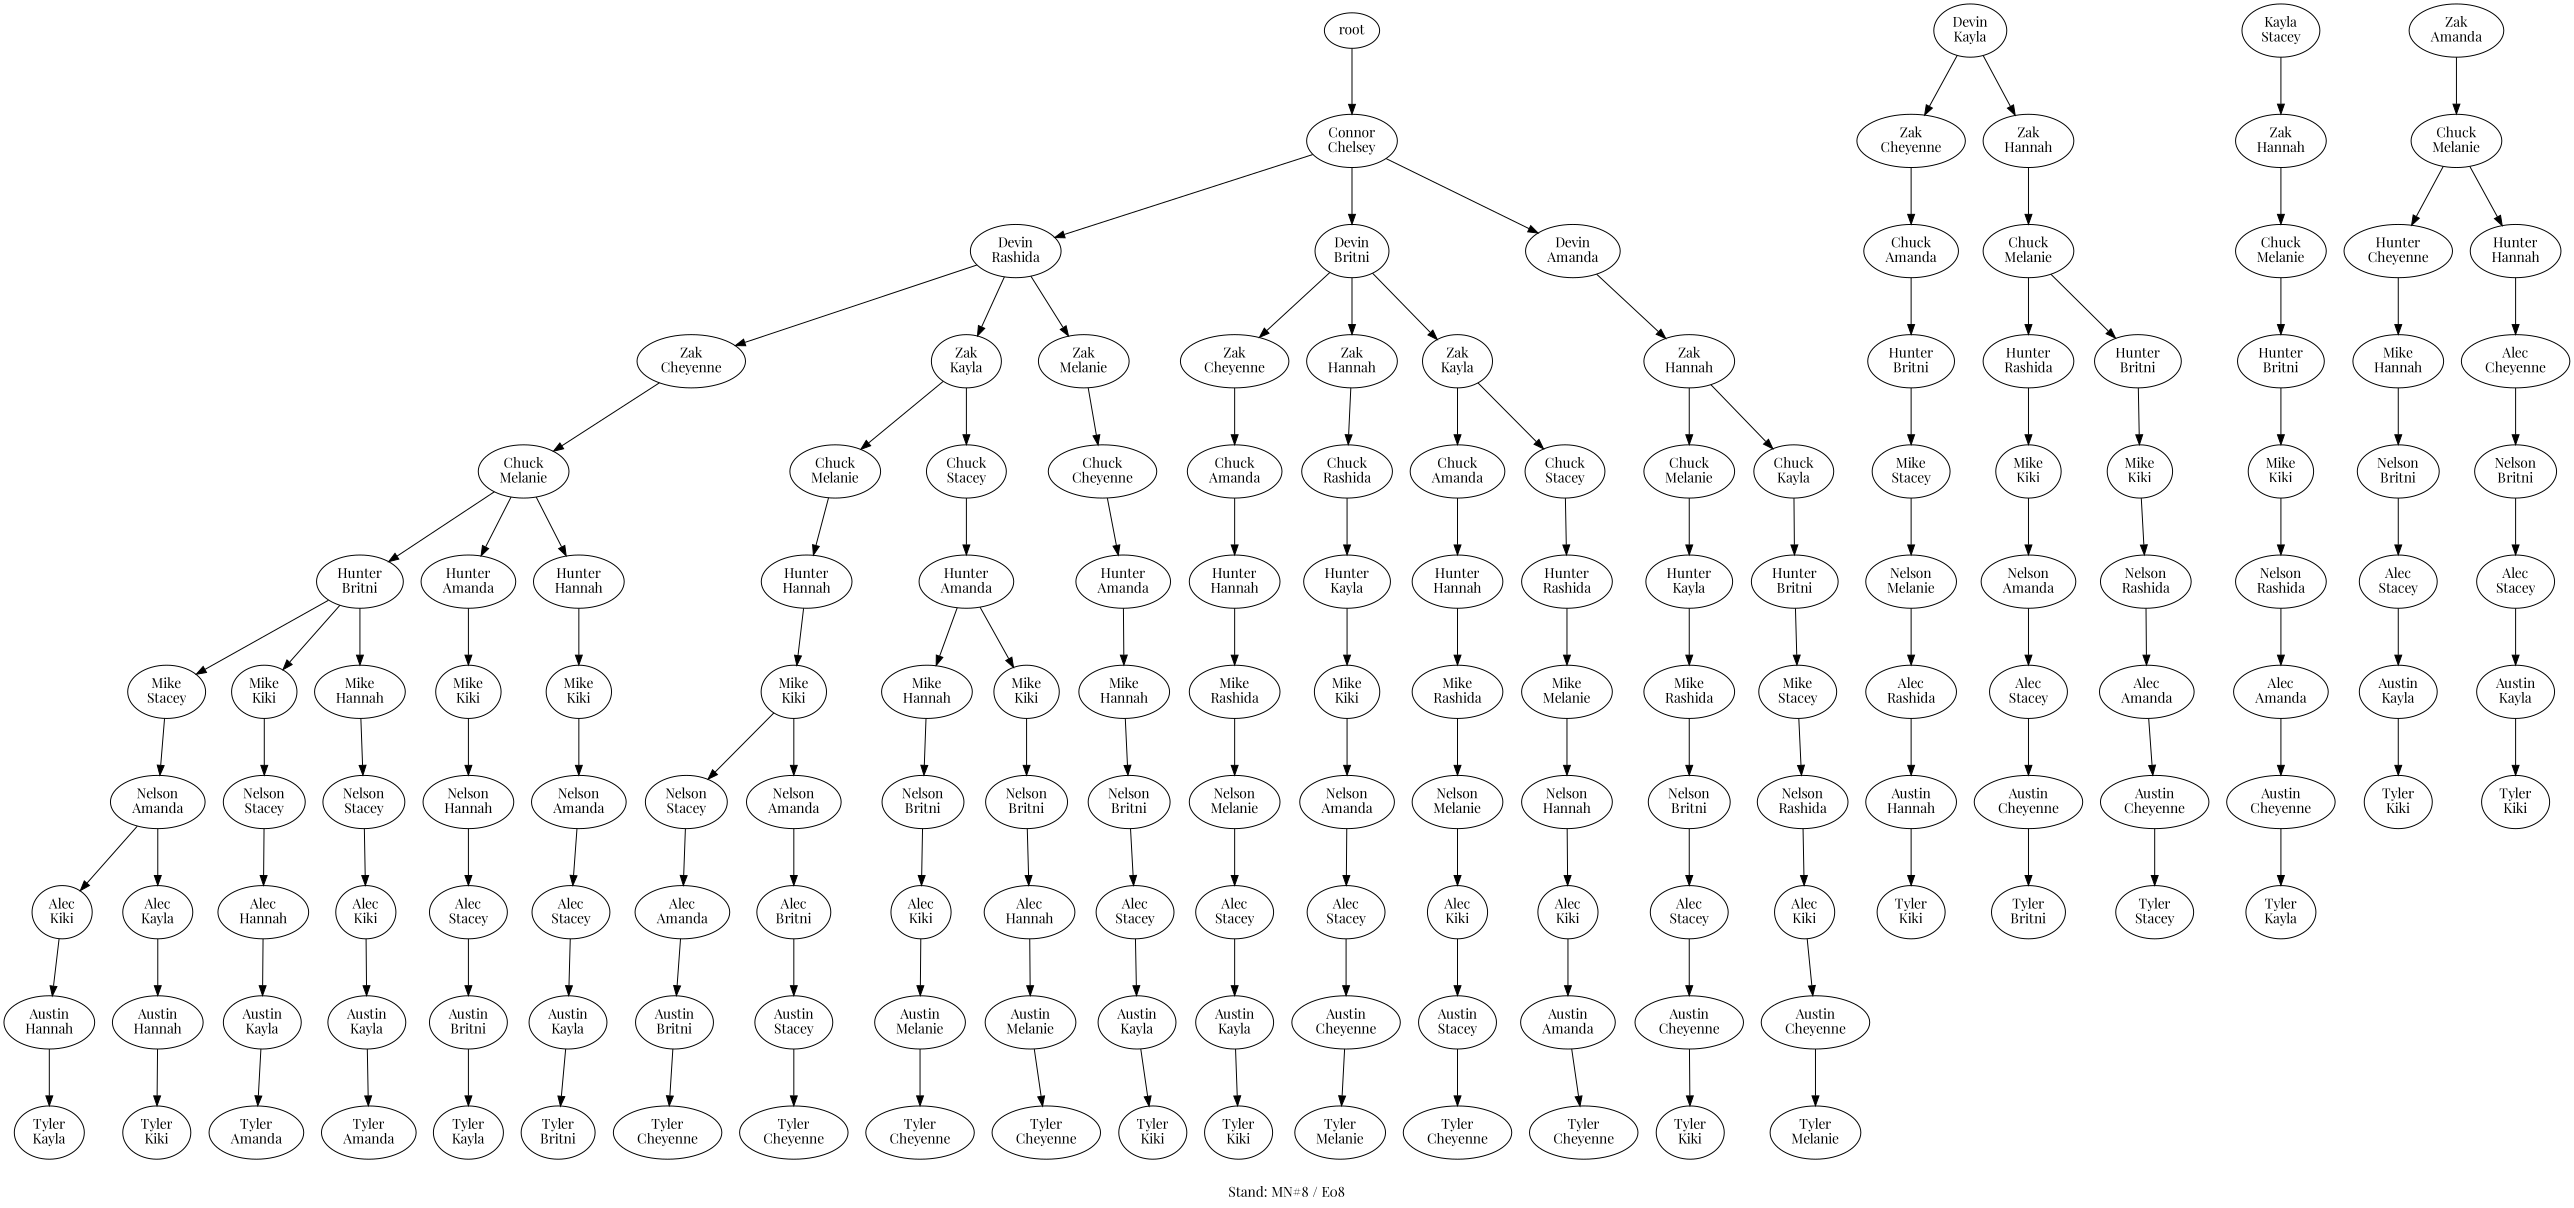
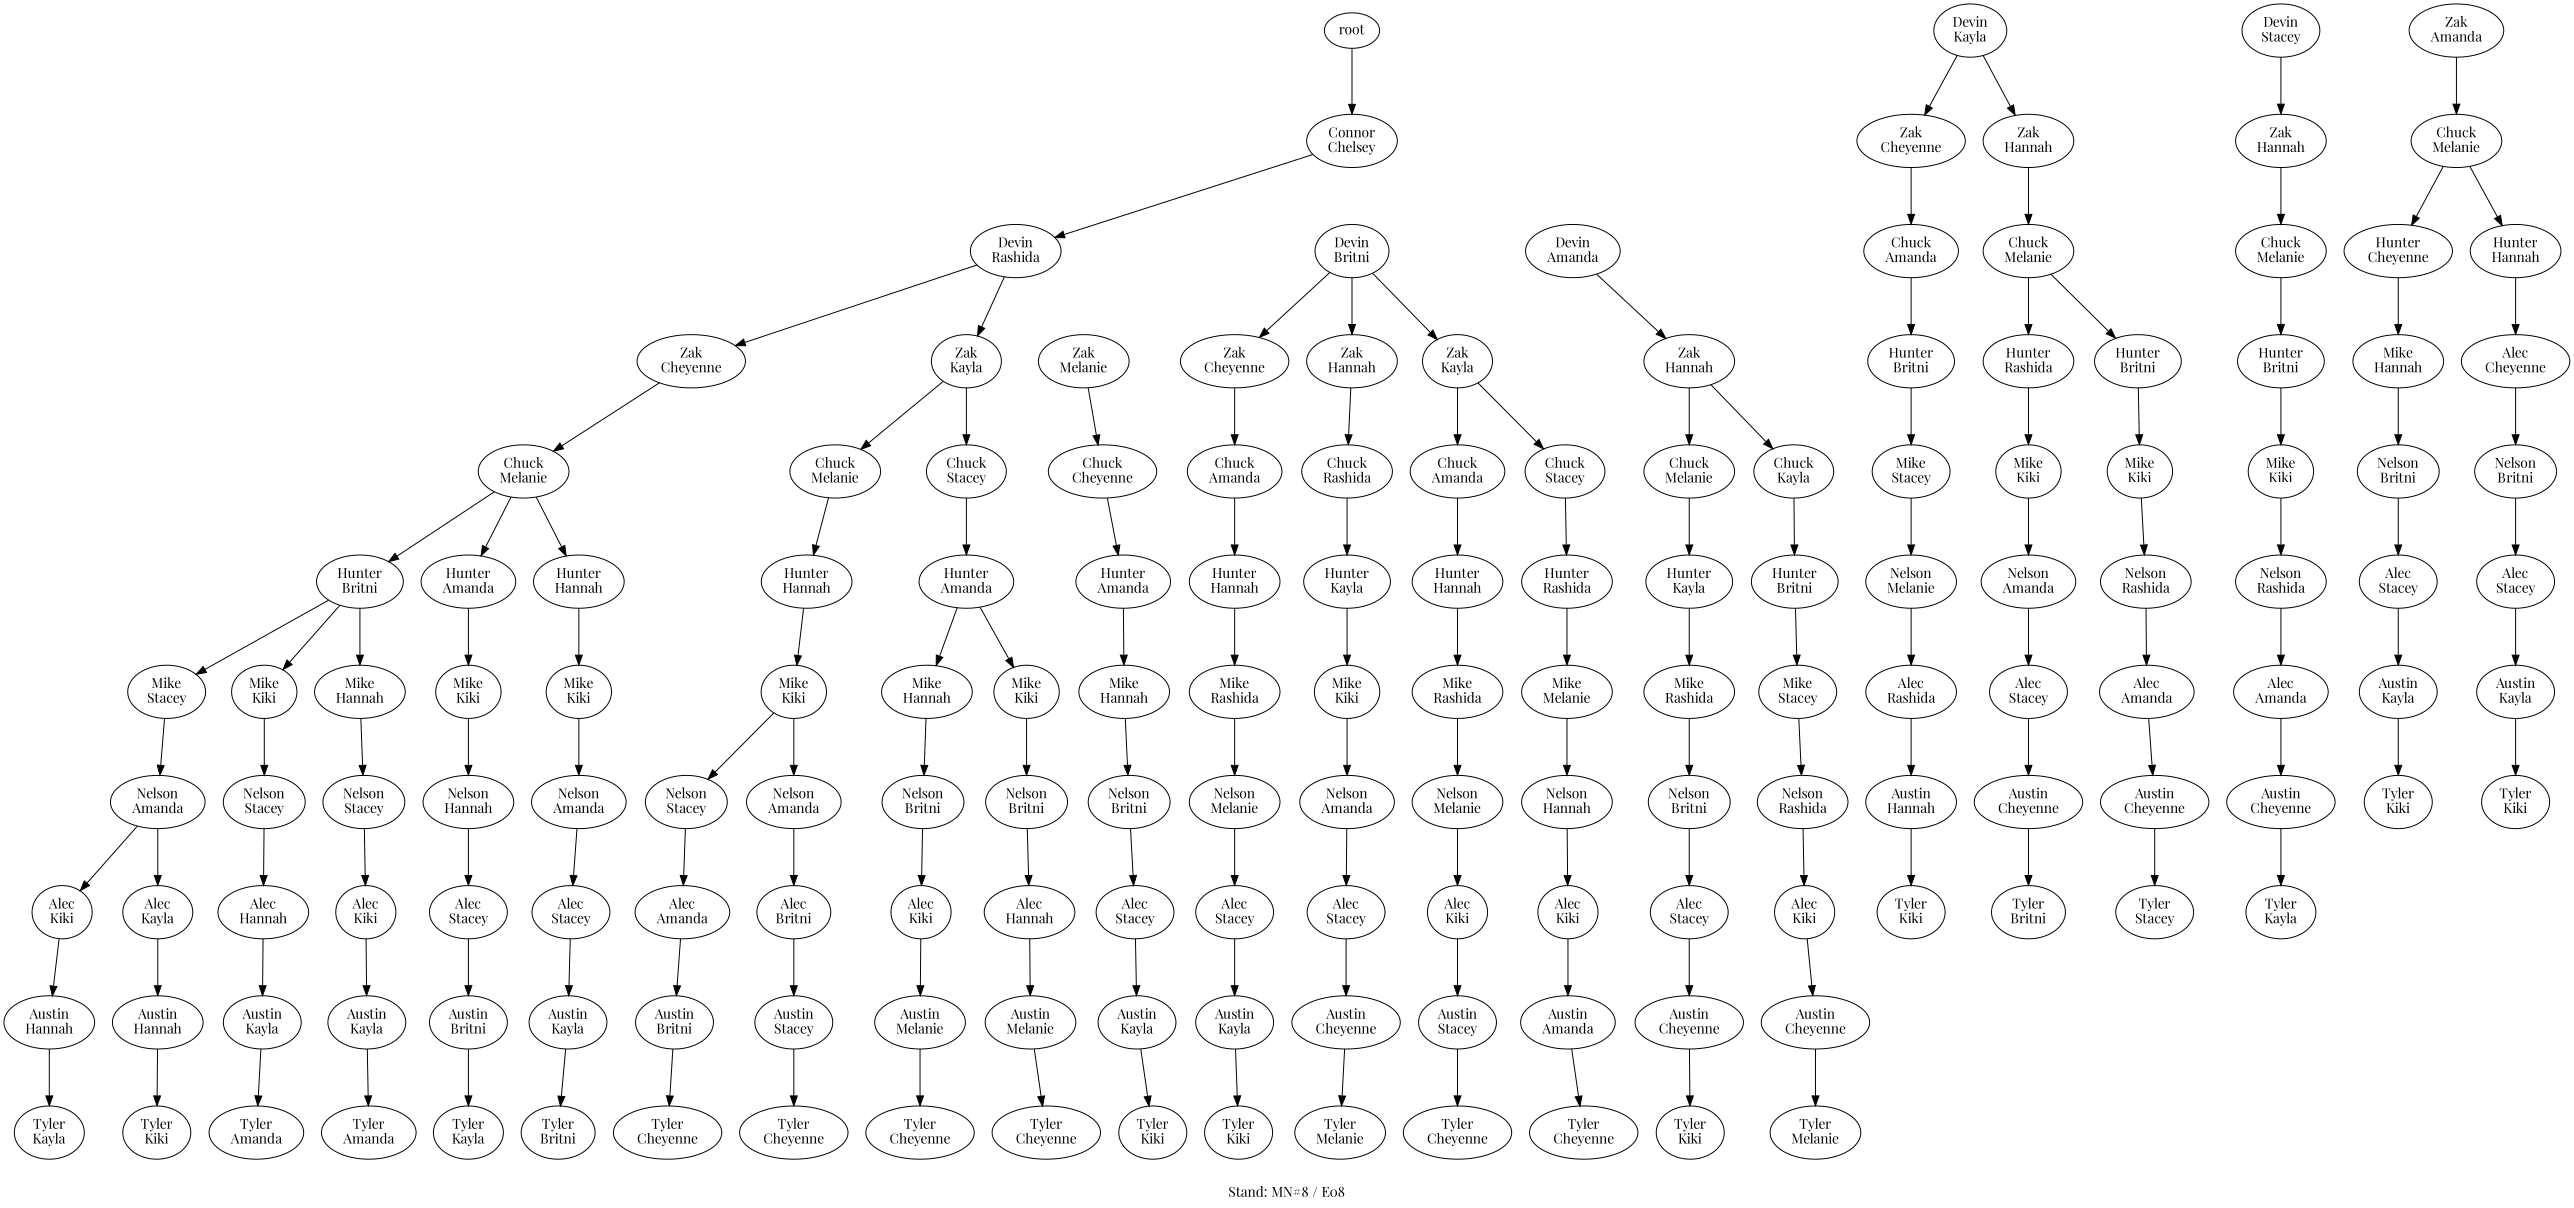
  digraph {
    fontname="Playfair Display"
    label="Stand: MN#8 / E08"
    labelloc=b
    ranksep=0.8
    node [fontname="Playfair Display"]
    edge [fontname="Playfair Display"]
    n1 [label="Connor\nChelsey"]
    n2 [label="Devin\nRashida"]
    n3 [label="Devin\nBritni"]
    n4 [label="Devin\nAmanda"]
    n5 [label="Zak\nCheyenne"]
    n6 [label="Zak\nKayla"]
    n7 [label="Zak\nMelanie"]
    n8 [label="Devin\nKayla"]
    n9 [label="Zak\nCheyenne"]
    n10 [label="Zak\nHannah"]
    n11 [label="Zak\nCheyenne"]
    n12 [label="Zak\nHannah"]
    n13 [label="Zak\nKayla"]
-   n14 [label="Kayla\nStacey"]
+   n14 [label="Devin\nStacey"]
    n15 [label="Zak\nHannah"]
    n16 [label="Zak\nHannah"]
    root
    n18 [label="Chuck\nMelanie"]
    n19 [label="Chuck\nMelanie"]
    n20 [label="Chuck\nStacey"]
    n21 [label="Chuck\nCheyenne"]
    n22 [label="Zak\nAmanda"]
    n23 [label="Chuck\nMelanie"]
    n24 [label="Hunter\nBritni"]
    n25 [label="Hunter\nAmanda"]
    n26 [label="Hunter\nHannah"]
    n27 [label="Mike\nStacey"]
    n28 [label="Mike\nKiki"]
    n29 [label="Mike\nHannah"]
    n30 [label="Mike\nKiki"]
    n31 [label="Mike\nKiki"]
    n32 [label="Nelson\nAmanda"]
    n33 [label="Nelson\nStacey"]
    n34 [label="Nelson\nStacey"]
    n35 [label="Alec\nKiki"]
    n36 [label="Alec\nKayla"]
    n37 [label="Austin\nHannah"]
    n38 [label="Austin\nHannah"]
    n39 [label="Tyler\nKayla"]
    n40 [label="Nelson\nHannah"]
    n41 [label="Alec\nStacey"]
    n42 [label="Austin\nBritni"]
    n43 [label="Tyler\nKayla"]
    n44 [label="Nelson\nAmanda"]
    n45 [label="Alec\nStacey"]
    n46 [label="Austin\nKayla"]
    n47 [label="Tyler\nBritni"]
    n48 [label="Tyler\nKiki"]
    n49 [label="Chuck\nAmanda"]
    n50 [label="Chuck\nMelanie"]
    n51 [label="Hunter\nBritni"]
    n52 [label="Mike\nStacey"]
    n53 [label="Nelson\nMelanie"]
    n54 [label="Alec\nRashida"]
    n55 [label="Austin\nHannah"]
    n56 [label="Tyler\nKiki"]
    n57 [label="Chuck\nAmanda"]
    n58 [label="Chuck\nRashida"]
    n59 [label="Chuck\nAmanda"]
    n60 [label="Chuck\nStacey"]
    n61 [label="Hunter\nHannah"]
    n62 [label="Mike\nRashida"]
    n63 [label="Nelson\nMelanie"]
    n64 [label="Alec\nStacey"]
    n65 [label="Austin\nKayla"]
    n66 [label="Tyler\nKiki"]
    n67 [label="Alec\nHannah"]
    n68 [label="Austin\nKayla"]
    n69 [label="Tyler\nAmanda"]
    n70 [label="Alec\nKiki"]
    n71 [label="Austin\nKayla"]
    n72 [label="Tyler\nAmanda"]
    n73 [label="Chuck\nMelanie"]
    n74 [label="Hunter\nBritni"]
    n75 [label="Mike\nKiki"]
    n76 [label="Nelson\nRashida"]
    n77 [label="Alec\nAmanda"]
    n78 [label="Austin\nCheyenne"]
    n79 [label="Tyler\nKayla"]
    n80 [label="Hunter\nRashida"]
    n81 [label="Hunter\nBritni"]
    n82 [label="Mike\nKiki"]
    n83 [label="Mike\nKiki"]
    n84 [label="Nelson\nAmanda"]
    n85 [label="Alec\nStacey"]
    n86 [label="Austin\nCheyenne"]
    n87 [label="Tyler\nBritni"]
    n88 [label="Chuck\nMelanie"]
    n89 [label="Chuck\nKayla"]
    n90 [label="Hunter\nKayla"]
    n91 [label="Hunter\nBritni"]
    n92 [label="Mike\nRashida"]
    n93 [label="Nelson\nBritni"]
    n94 [label="Alec\nStacey"]
    n95 [label="Austin\nCheyenne"]
    n96 [label="Tyler\nKiki"]
    n97 [label="Mike\nStacey"]
    n98 [label="Nelson\nRashida"]
    n99 [label="Alec\nKiki"]
    n100 [label="Austin\nCheyenne"]
    n101 [label="Tyler\nMelanie"]
    n102 [label="Hunter\nKayla"]
    n103 [label="Mike\nKiki"]
    n104 [label="Nelson\nAmanda"]
    n105 [label="Alec\nStacey"]
    n106 [label="Austin\nCheyenne"]
    n107 [label="Tyler\nMelanie"]
    n108 [label="Nelson\nRashida"]
    n109 [label="Alec\nAmanda"]
    n110 [label="Austin\nCheyenne"]
    n111 [label="Tyler\nStacey"]
    n112 [label="Hunter\nHannah"]
    n113 [label="Hunter\nAmanda"]
    n114 [label="Mike\nKiki"]
    n115 [label="Nelson\nStacey"]
    n116 [label="Nelson\nAmanda"]
    n117 [label="Alec\nAmanda"]
    n118 [label="Alec\nBritni"]
    n119 [label="Austin\nBritni"]
    n120 [label="Tyler\nCheyenne"]
    n121 [label="Austin\nStacey"]
    n122 [label="Tyler\nCheyenne"]
    n123 [label="Hunter\nHannah"]
    n124 [label="Hunter\nRashida"]
    n125 [label="Mike\nRashida"]
    n126 [label="Nelson\nMelanie"]
    n127 [label="Alec\nKiki"]
    n128 [label="Austin\nStacey"]
    n129 [label="Tyler\nCheyenne"]
    n130 [label="Mike\nHannah"]
    n131 [label="Mike\nKiki"]
    n132 [label="Nelson\nBritni"]
    n133 [label="Nelson\nBritni"]
    n134 [label="Alec\nKiki"]
    n135 [label="Austin\nMelanie"]
    n136 [label="Tyler\nCheyenne"]
    n137 [label="Alec\nHannah"]
    n138 [label="Austin\nMelanie"]
    n139 [label="Tyler\nCheyenne"]
    n140 [label="Mike\nMelanie"]
    n141 [label="Nelson\nHannah"]
    n142 [label="Alec\nKiki"]
    n143 [label="Austin\nAmanda"]
    n144 [label="Tyler\nCheyenne"]
    n145 [label="Hunter\nAmanda"]
    n146 [label="Mike\nHannah"]
    n147 [label="Nelson\nBritni"]
    n148 [label="Alec\nStacey"]
    n149 [label="Austin\nKayla"]
    n150 [label="Tyler\nKiki"]
    n151 [label="Hunter\nCheyenne"]
    n152 [label="Hunter\nHannah"]
    n153 [label="Mike\nHannah"]
    n154 [label="Alec\nCheyenne"]
    n155 [label="Nelson\nBritni"]
    n156 [label="Alec\nStacey"]
    n157 [label="Austin\nKayla"]
    n158 [label="Tyler\nKiki"]
    n159 [label="Nelson\nBritni"]
    n160 [label="Alec\nStacey"]
    n161 [label="Austin\nKayla"]
    n162 [label="Tyler\nKiki"]
    n1 -> n2
-   n1 -> n3
-   n1 -> n4
    n2 -> n5
    n2 -> n6
-   n2 -> n7
    n3 -> n11
    n3 -> n12
    n3 -> n13
    n4 -> n16
    n5 -> n18
    n6 -> n19
    n6 -> n20
    n7 -> n21
    n8 -> n9
    n8 -> n10
    n9 -> n49
    n10 -> n50
    n11 -> n57
    n12 -> n58
    n13 -> n59
    n13 -> n60
    n14 -> n15
    n15 -> n73
    n16 -> n88
    n16 -> n89
    root -> n1
    n18 -> n24
    n18 -> n25
    n18 -> n26
    n19 -> n112
    n20 -> n113
    n21 -> n145
    n22 -> n23
    n23 -> n151
    n23 -> n152
    n24 -> n27
    n24 -> n28
    n24 -> n29
    n25 -> n30
    n26 -> n31
    n27 -> n32
    n28 -> n33
    n29 -> n34
    n30 -> n40
    n31 -> n44
    n32 -> n35
    n32 -> n36
    n33 -> n67
    n34 -> n70
    n35 -> n37
    n36 -> n38
    n37 -> n39
    n38 -> n48
    n40 -> n41
    n41 -> n42
    n42 -> n43
    n44 -> n45
    n45 -> n46
    n46 -> n47
    n49 -> n51
    n50 -> n80
    n50 -> n81
    n51 -> n52
    n52 -> n53
    n53 -> n54
    n54 -> n55
    n55 -> n56
    n57 -> n61
    n58 -> n102
    n59 -> n123
    n60 -> n124
    n61 -> n62
    n62 -> n63
    n63 -> n64
    n64 -> n65
    n65 -> n66
    n67 -> n68
    n68 -> n69
    n70 -> n71
    n71 -> n72
    n73 -> n74
    n74 -> n75
    n75 -> n76
    n76 -> n77
    n77 -> n78
    n78 -> n79
    n80 -> n82
    n81 -> n83
    n82 -> n84
    n83 -> n108
    n84 -> n85
    n85 -> n86
    n86 -> n87
    n88 -> n90
    n89 -> n91
    n90 -> n92
    n91 -> n97
    n92 -> n93
    n93 -> n94
    n94 -> n95
    n95 -> n96
    n97 -> n98
    n98 -> n99
    n99 -> n100
    n100 -> n101
    n102 -> n103
    n103 -> n104
    n104 -> n105
    n105 -> n106
    n106 -> n107
    n108 -> n109
    n109 -> n110
    n110 -> n111
    n112 -> n114
    n113 -> n130
    n113 -> n131
    n114 -> n115
    n114 -> n116
    n115 -> n117
    n116 -> n118
    n117 -> n119
    n118 -> n121
    n119 -> n120
    n121 -> n122
    n123 -> n125
    n124 -> n140
    n125 -> n126
    n126 -> n127
    n127 -> n128
    n128 -> n129
    n130 -> n132
    n131 -> n133
    n132 -> n134
    n133 -> n137
    n134 -> n135
    n135 -> n136
    n137 -> n138
    n138 -> n139
    n140 -> n141
    n141 -> n142
    n142 -> n143
    n143 -> n144
    n145 -> n146
    n146 -> n147
    n147 -> n148
    n148 -> n149
    n149 -> n150
    n151 -> n153
    n152 -> n154
    n153 -> n155
    n154 -> n159
    n155 -> n156
    n156 -> n157
    n157 -> n158
    n159 -> n160
    n160 -> n161
    n161 -> n162
  }
